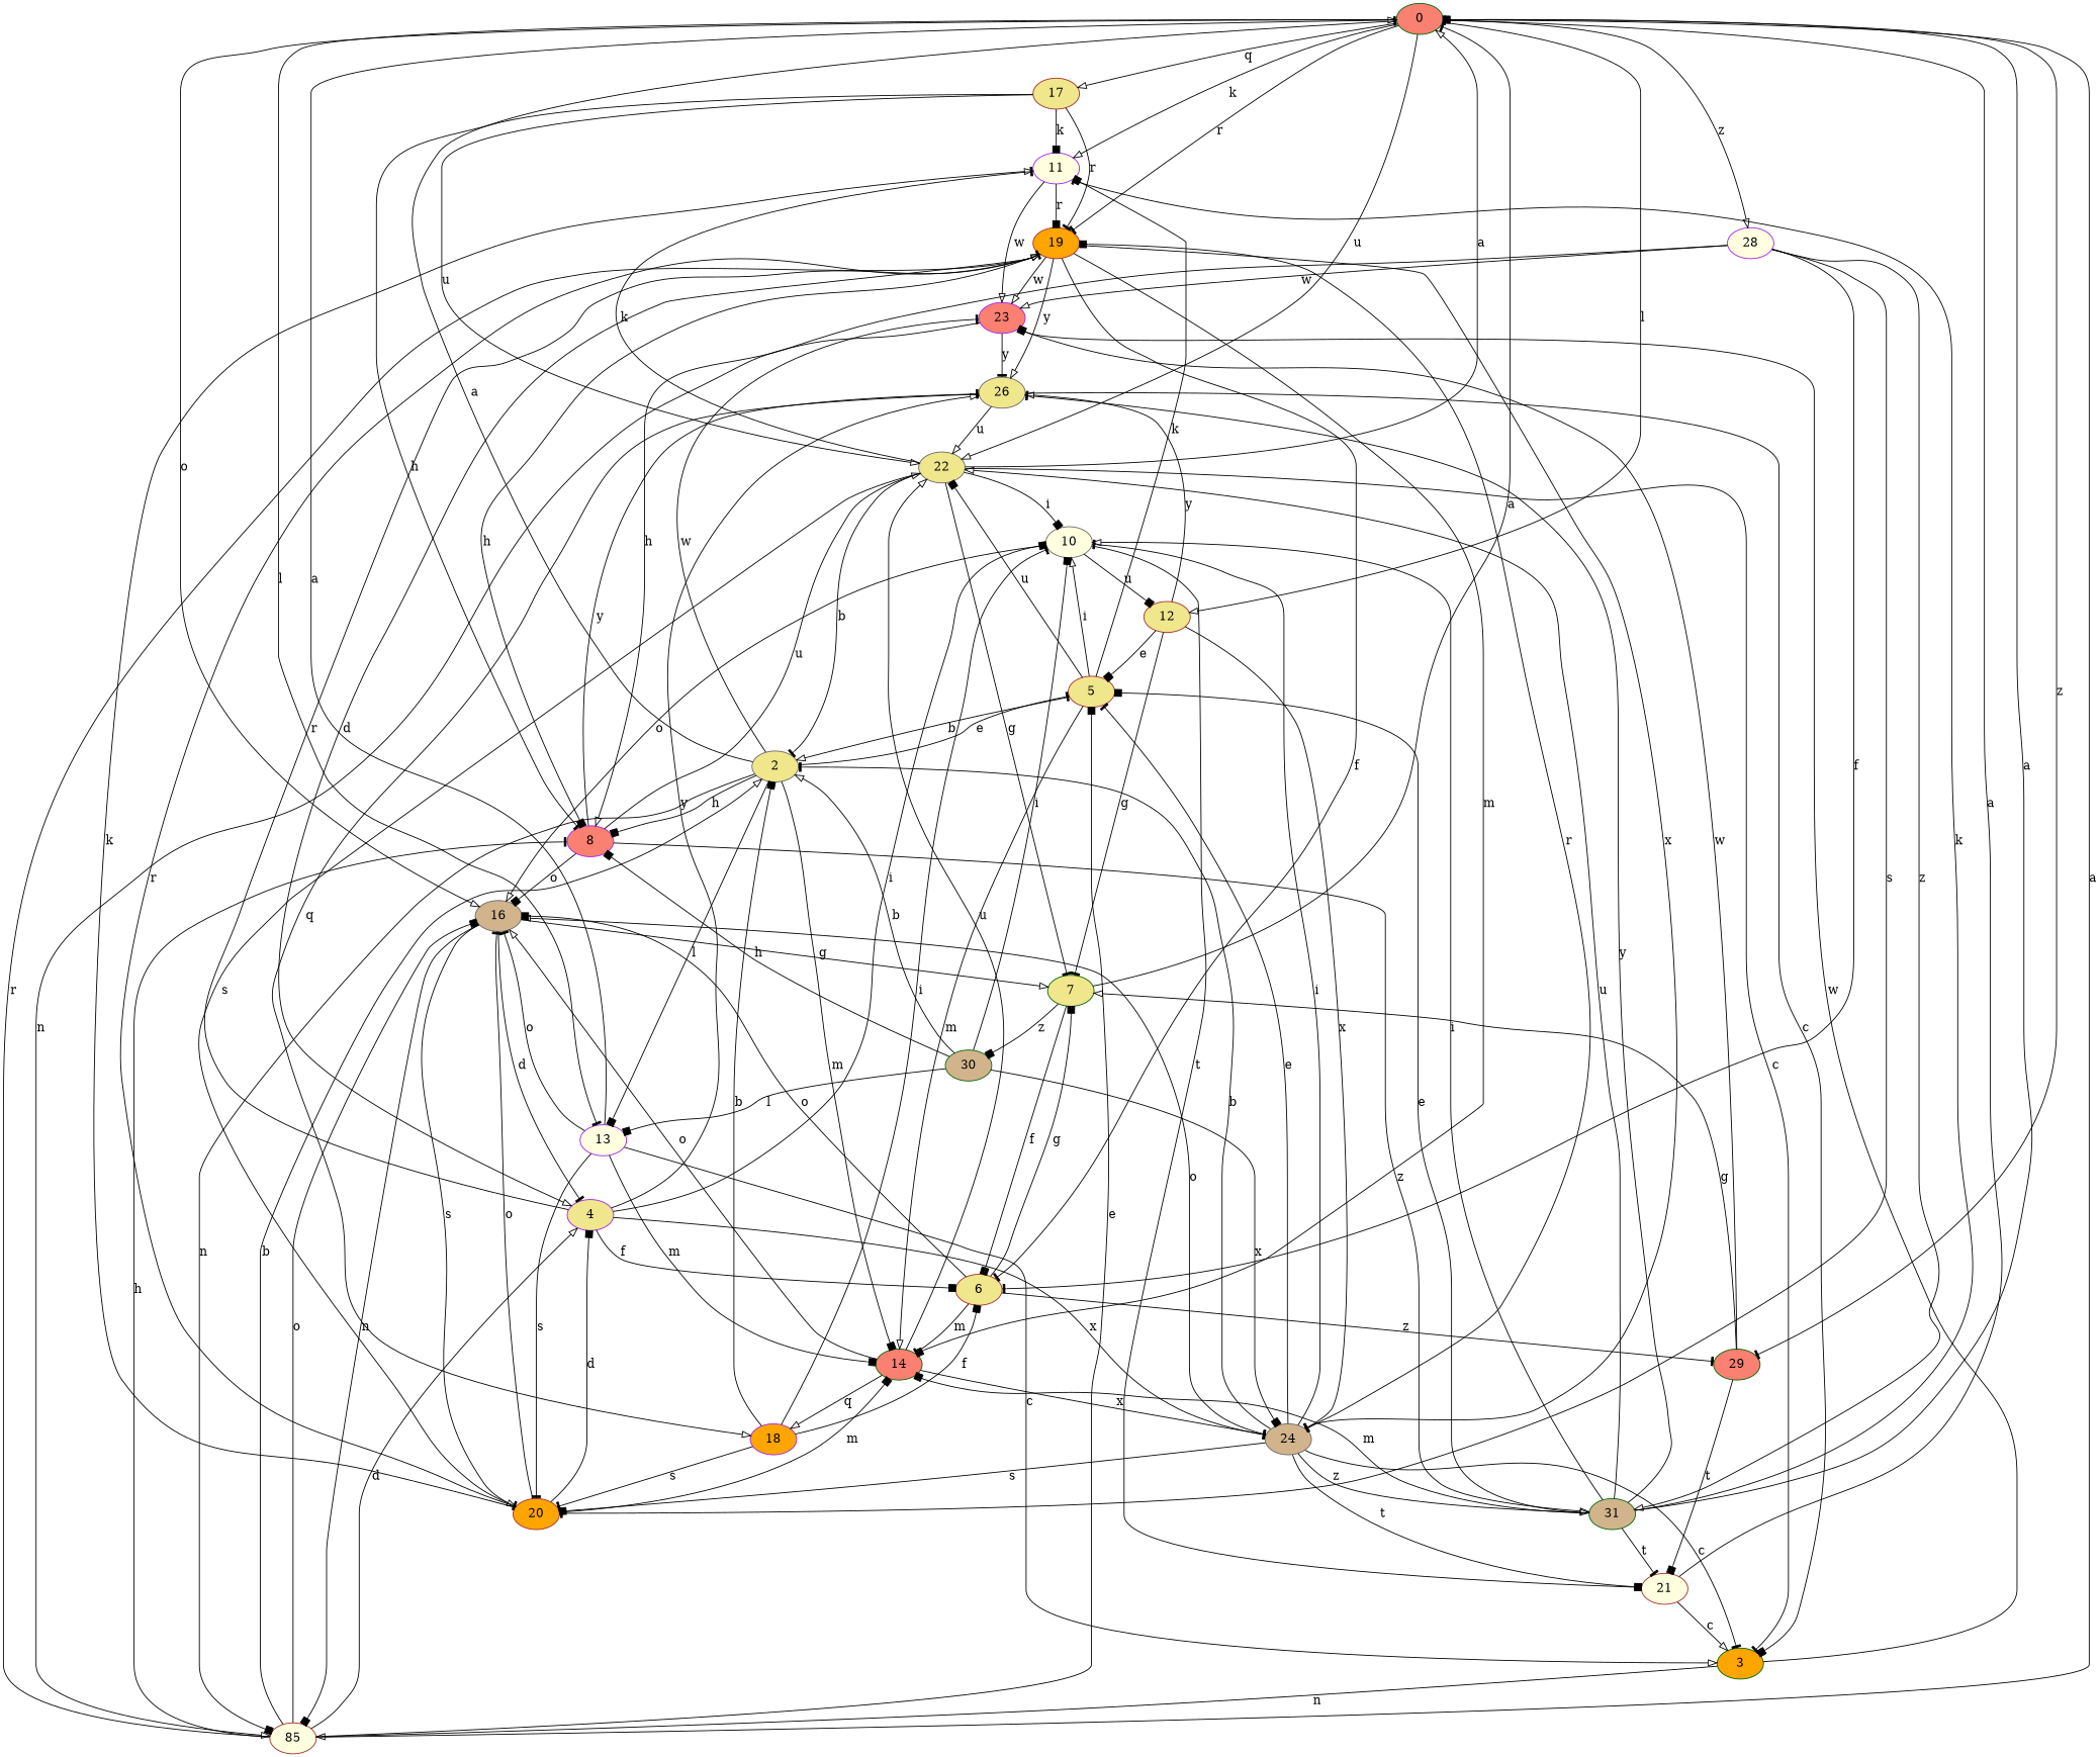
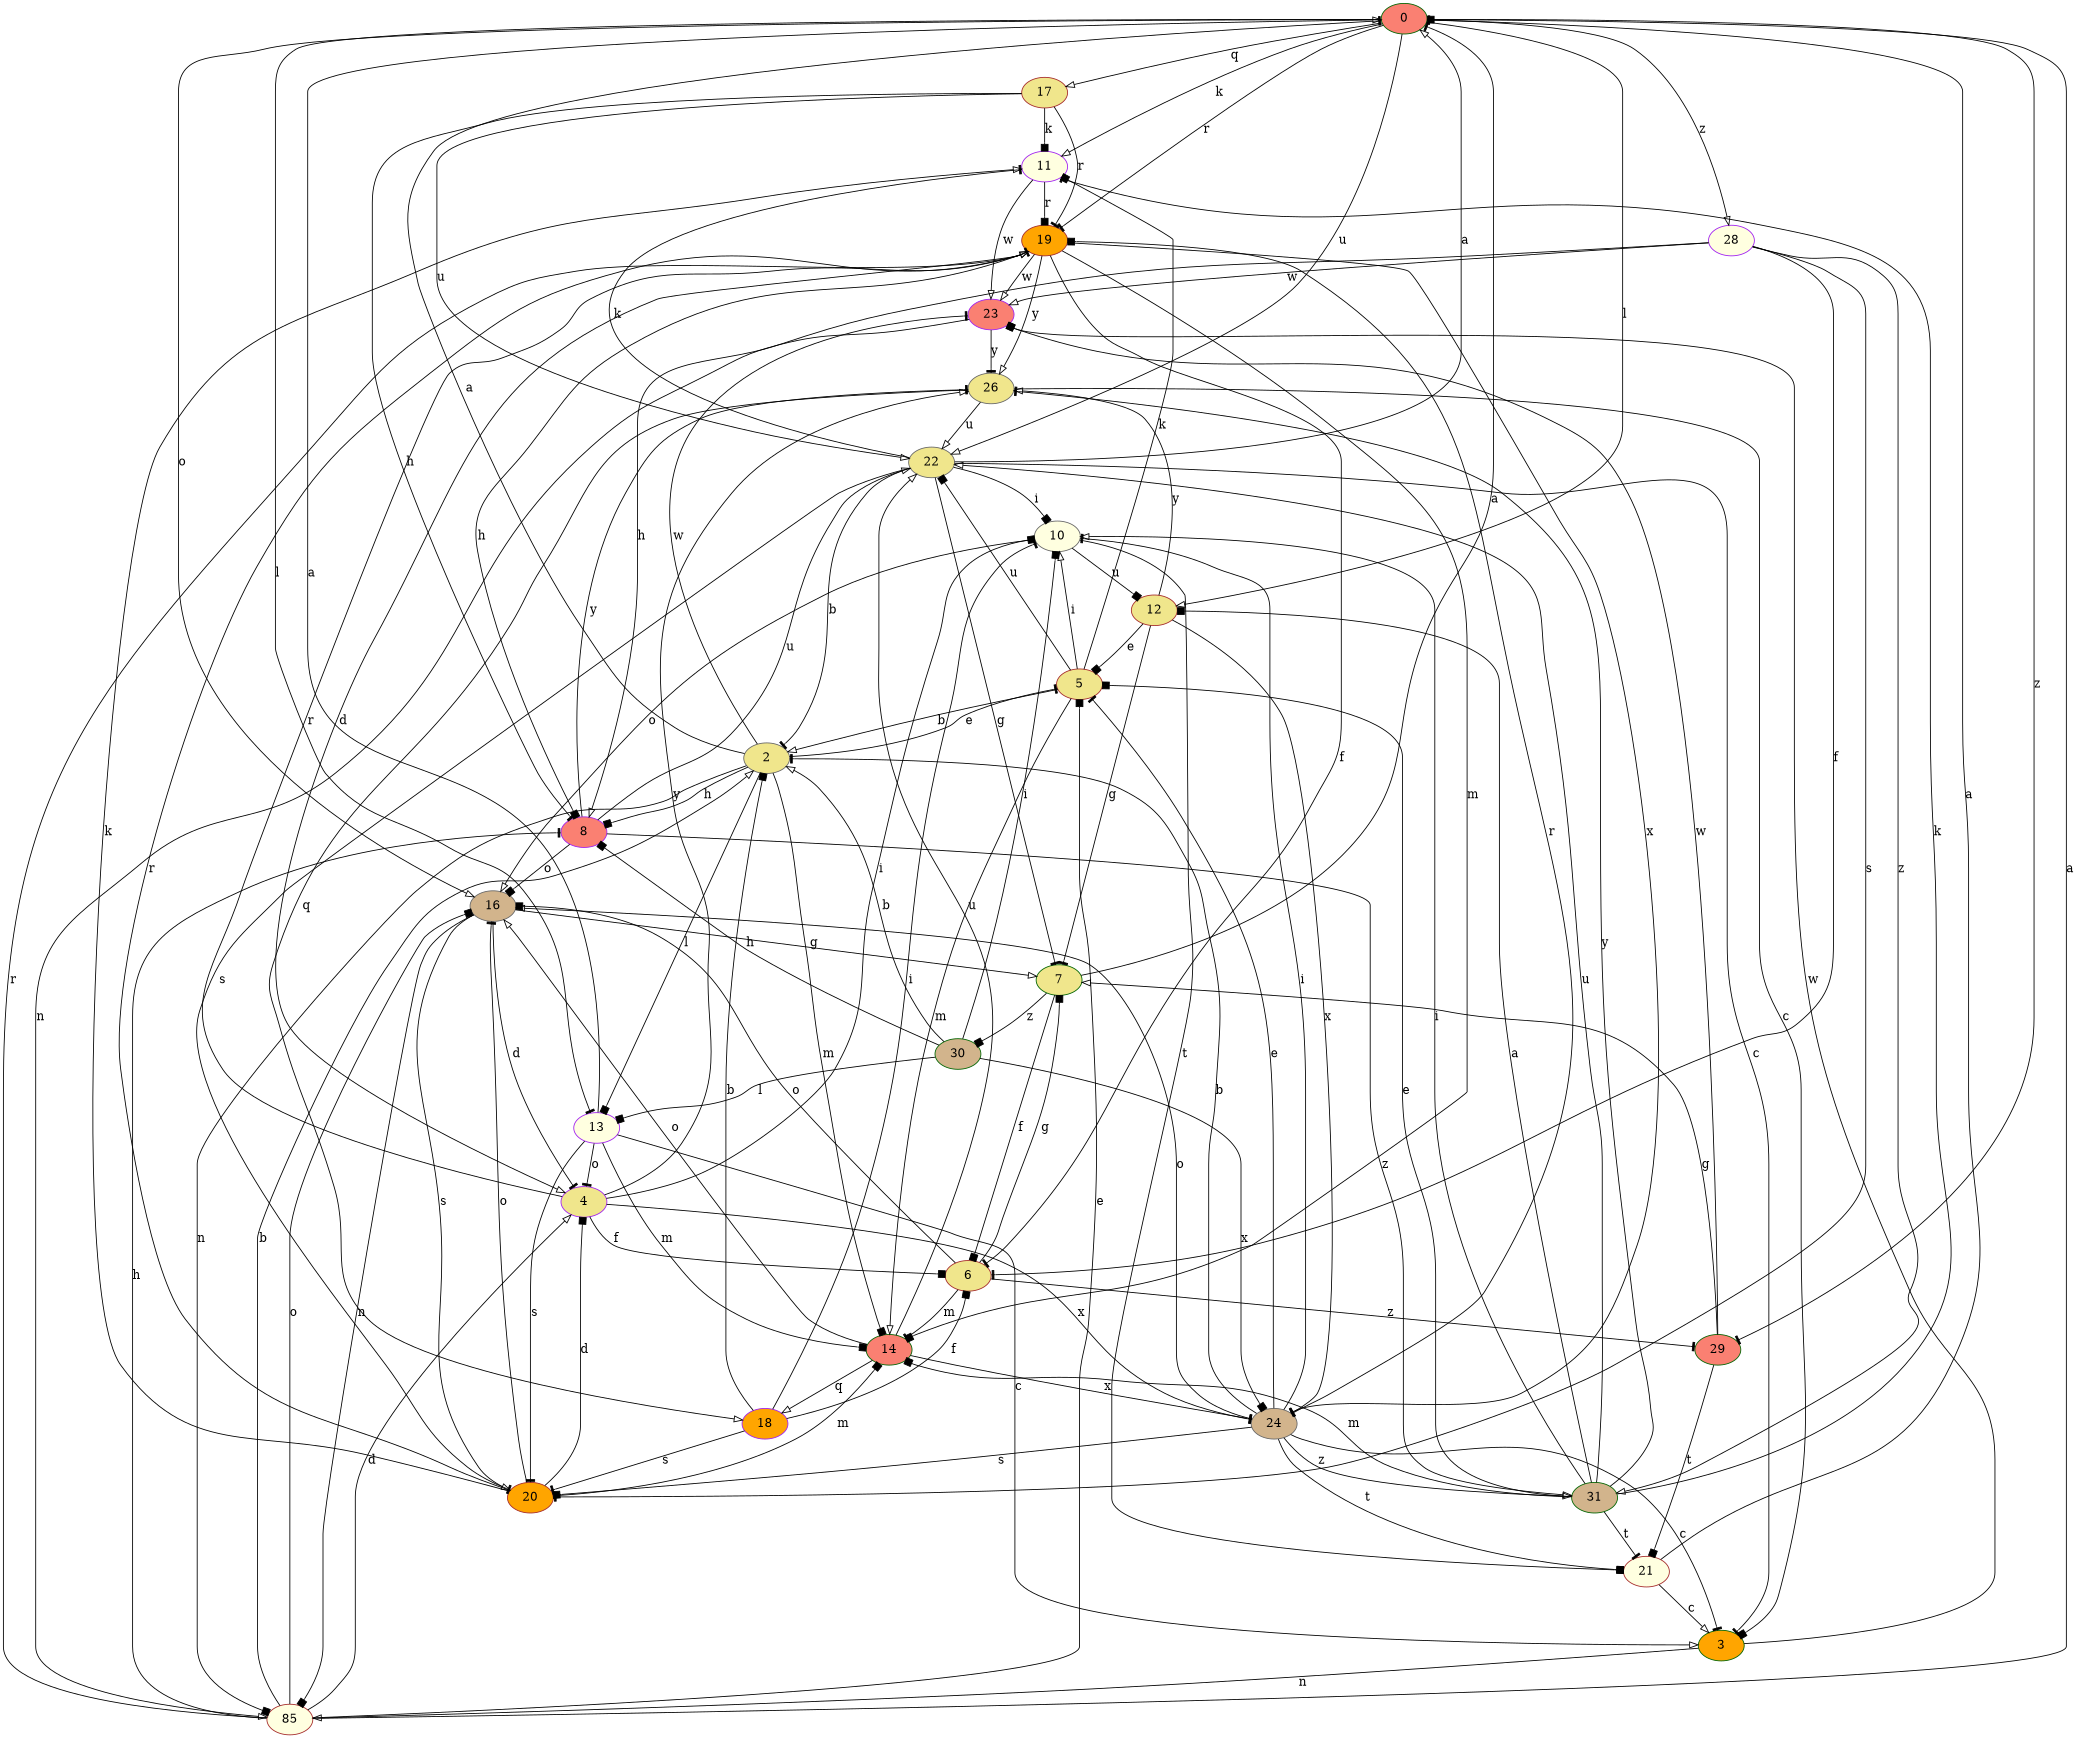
  strict digraph {
    node [color=brown fillcolor=khaki style=filled]
    edge [arrowhead=onormal]
    0 [color=darkgreen fillcolor=salmon]
    11 [color=purple fillcolor=lightyellow]
    12
    13 [color=purple fillcolor=lightyellow]
    16 [color=gray40 fillcolor=tan]
    17
    19 [fillcolor=orange]
    22 [color=gray40]
    28 [color=purple fillcolor=lightyellow]
    29 [color=darkgreen fillcolor=salmon]
    23 [color=purple fillcolor=salmon]
    5
    24 [color=gray40 fillcolor=tan]
    26 [color=gray40]
    7 [color=darkgreen]
    14 [color=darkgreen fillcolor=salmon]
    3 [color=darkgreen fillcolor=orange]
    20 [fillcolor=orange]
    n19 [fillcolor=lightyellow label=85]
    4 [color=purple]
    8 [color=purple fillcolor=salmon]
    6
    2 [color=gray40]
    10 [color=gray40 fillcolor=lightyellow]
    31 [color=darkgreen fillcolor=tan]
    21 [fillcolor=lightyellow]
    18 [color=purple fillcolor=orange]
    30 [color=darkgreen fillcolor=tan]
    0 -> 11 [label=k]
    0 -> 12 [label=l]
    0 -> 13 [arrowhead=tee label=l]
    0 -> 16 [label=o]
    0 -> 17 [label=q]
    0 -> 19 [arrowhead=tee label=r]
    0 -> 22 [label=u]
    0 -> 28 [label=z]
    0 -> 29 [arrowhead=tee label=z]
    11 -> 19 [arrowhead=box label=r]
    11 -> 23 [label=w]
    12 -> 5 [arrowhead=box label=e]
    12 -> 24 [arrowhead=tee label=x]
    12 -> 26 [label=y]
    12 -> 7 [arrowhead=tee label=g]
    13 -> 0 [label=a]
-   13 -> 16 [arrowhead=tee label=o]
+   13 -> 4 [arrowhead=tee label=o]
    13 -> 14 [arrowhead=box label=m]
    13 -> 3 [label=c]
    13 -> 20 [arrowhead=tee label=s]
    16 -> 7 [label=g]
    16 -> 20 [label=s]
    16 -> n19 [arrowhead=box label=n]
    16 -> 4 [arrowhead=tee label=d]
    17 -> 11 [arrowhead=box label=k]
    17 -> 19 [arrowhead=tee label=r]
    17 -> 22 [label=u]
    17 -> 8 [arrowhead=tee label=h]
    19 -> 23 [label=w]
    19 -> 24 [arrowhead=tee label=x]
    19 -> 26 [label=y]
    19 -> 14 [arrowhead=box label=m]
    19 -> 4 [label=d]
    19 -> 8 [arrowhead=box label=h]
    19 -> 6 [arrowhead=tee label=f]
    22 -> 0 [label=a]
    22 -> 11 [arrowhead=tee label=k]
    22 -> 7 [arrowhead=tee label=g]
    22 -> 3 [arrowhead=tee label=c]
    22 -> 20 [arrowhead=tee label=s]
    22 -> 2 [arrowhead=tee label=b]
    22 -> 10 [arrowhead=box label=i]
    28 -> 23 [label=w]
    28 -> 20 [arrowhead=tee label=s]
    28 -> 8 [label=h]
    28 -> 6 [arrowhead=tee label=f]
    28 -> 31 [label=z]
    29 -> 23 [arrowhead=box label=w]
    29 -> 7 [label=g]
    29 -> 21 [arrowhead=box label=t]
    23 -> 26 [arrowhead=tee label=y]
    23 -> n19 [label=n]
    5 -> 11 [arrowhead=box label=k]
    5 -> 22 [arrowhead=box label=u]
    5 -> 14 [label=m]
    5 -> 2 [label=b]
    5 -> 10 [label=i]
    24 -> 16 [label=o]
    24 -> 19 [arrowhead=box label=r]
    24 -> 5 [arrowhead=tee label=e]
    24 -> 3 [arrowhead=tee label=c]
    24 -> 20 [arrowhead=box label=s]
    24 -> 2 [arrowhead=tee label=b]
    24 -> 10 [arrowhead=tee label=i]
    24 -> 31 [label=z]
    24 -> 21 [arrowhead=box label=t]
    26 -> 22 [label=u]
    26 -> 3 [arrowhead=box label=c]
    26 -> 18 [label=q]
    7 -> 0 [arrowhead=tee label=a]
    7 -> 6 [arrowhead=box label=f]
    7 -> 30 [arrowhead=box label=z]
    14 -> 16 [label=o]
    14 -> 22 [label=u]
    14 -> 24 [arrowhead=tee label=x]
    14 -> 18 [label=q]
    3 -> 23 [arrowhead=box label=w]
    3 -> n19 [label=n]
    20 -> 11 [label=k]
    20 -> 16 [arrowhead=tee label=o]
    20 -> 19 [label=r]
    20 -> 14 [arrowhead=box label=m]
    20 -> 4 [arrowhead=box label=d]
    n19 -> 0 [arrowhead=box label=a]
    n19 -> 16 [arrowhead=box label=o]
    n19 -> 19 [label=r]
    n19 -> 5 [arrowhead=box label=e]
    n19 -> 4 [label=d]
    n19 -> 8 [arrowhead=tee label=h]
    n19 -> 2 [label=b]
    4 -> 19 [arrowhead=tee label=r]
    4 -> 24 [arrowhead=tee label=x]
    4 -> 26 [label=y]
    4 -> 6 [arrowhead=box label=f]
    4 -> 10 [arrowhead=box label=i]
    8 -> 16 [arrowhead=box label=o]
    8 -> 22 [label=u]
    8 -> 26 [arrowhead=tee label=y]
    8 -> 31 [label=z]
    6 -> 16 [arrowhead=box label=o]
    6 -> 29 [arrowhead=tee label=z]
    6 -> 7 [arrowhead=box label=g]
    6 -> 14 [arrowhead=tee label=m]
    2 -> 0 [arrowhead=tee label=a]
    2 -> 13 [arrowhead=box label=l]
    2 -> 23 [arrowhead=tee label=w]
    2 -> 5 [arrowhead=tee label=e]
    2 -> 14 [arrowhead=box label=m]
    2 -> n19 [arrowhead=box label=n]
    2 -> 8 [arrowhead=box label=h]
    10 -> 12 [arrowhead=box label=u]
    10 -> 16 [label=o]
    10 -> 21 [arrowhead=box label=t]
-   31 -> 0 [arrowhead=box label=a]
+   31 -> 12 [arrowhead=box label=a]
    31 -> 11 [arrowhead=tee label=k]
    31 -> 22 [label=u]
    31 -> 5 [arrowhead=box label=e]
    31 -> 26 [arrowhead=tee label=y]
    31 -> 14 [arrowhead=box label=m]
    31 -> 10 [label=i]
    31 -> 21 [arrowhead=tee label=t]
    21 -> 0 [arrowhead=tee label=a]
    21 -> 3 [label=c]
    18 -> 20 [arrowhead=tee label=s]
    18 -> 6 [arrowhead=box label=f]
    18 -> 2 [arrowhead=box label=b]
    18 -> 10 [arrowhead=tee label=i]
    30 -> 13 [arrowhead=box label=l]
    30 -> 24 [arrowhead=box label=x]
    30 -> 8 [arrowhead=box label=h]
    30 -> 2 [label=b]
    30 -> 10 [arrowhead=box label=i]
  }
